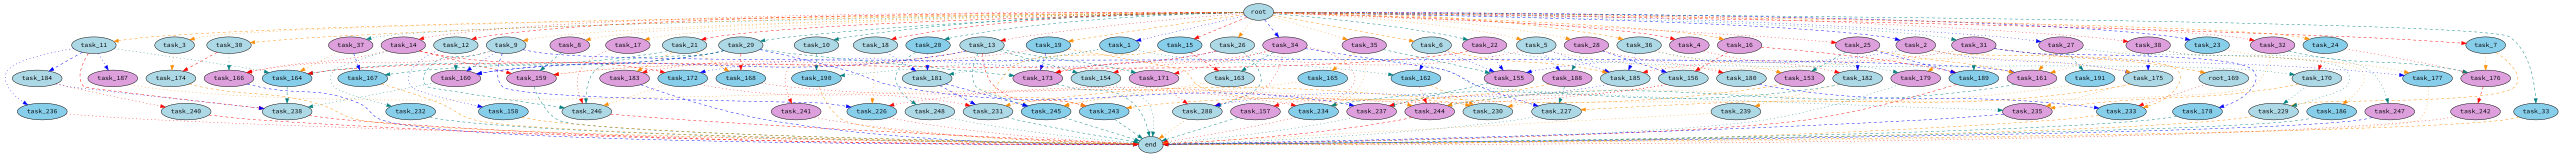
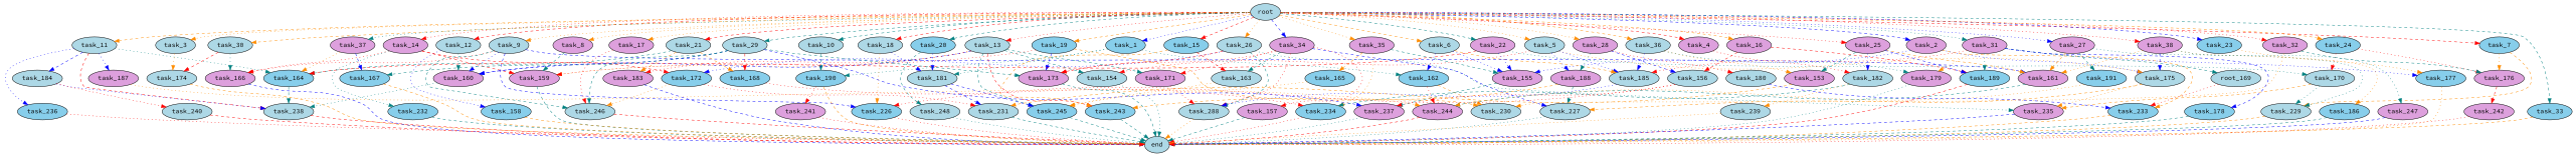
  digraph {
    fontname="Source Code Pro"
    node [fillcolor=lightblue fontname="Source Code Pro" style=filled]
    edge [color=darkorange fontname="Source Code Pro" style=dashed]
    task_1 [fillcolor=skyblue]
    root
    task_2 [fillcolor=plum]
    task_3
    task_4 [fillcolor=plum]
    task_5
    task_6
    task_7 [fillcolor=skyblue]
    task_8 [fillcolor=plum]
    task_9
    task_10
    task_11
    task_12
    task_13
    task_14 [fillcolor=plum]
    task_15 [fillcolor=skyblue]
    task_16 [fillcolor=plum]
    task_17 [fillcolor=plum]
    task_18
    task_19 [fillcolor=skyblue]
    task_20 [fillcolor=skyblue]
    task_21
    task_22 [fillcolor=plum]
    task_23 [fillcolor=skyblue]
    task_24 [fillcolor=skyblue]
    task_25 [fillcolor=plum]
    task_26
    task_27 [fillcolor=plum]
    task_28 [fillcolor=plum]
    task_29
    task_30
    task_31 [fillcolor=plum]
    task_32 [fillcolor=plum]
    task_33 [fillcolor=skyblue]
    task_34 [fillcolor=plum]
    task_35 [fillcolor=plum]
    task_36
    task_37 [fillcolor=plum]
    task_38 [fillcolor=plum]
    task_162 [fillcolor=skyblue]
    task_181
    task_190 [fillcolor=skyblue]
    task_155 [fillcolor=plum]
    task_175
    task_233 [fillcolor=skyblue]
    task_174
    task_182
    task_154
    task_185
    task_188 [fillcolor=plum]
    task_176 [fillcolor=plum]
    task_229
    task_159 [fillcolor=plum]
    task_160 [fillcolor=plum]
    task_161 [fillcolor=plum]
    task_166 [fillcolor=plum]
    task_226 [fillcolor=skyblue]
    task_246
    task_241 [fillcolor=plum]
    task_164 [fillcolor=skyblue]
    task_184
    task_187 [fillcolor=plum]
    task_236 [fillcolor=skyblue]
    task_238
    task_158 [fillcolor=skyblue]
    task_171 [fillcolor=plum]
    task_183 [fillcolor=plum]
    task_243 [fillcolor=skyblue]
    task_245 [fillcolor=skyblue]
    task_172 [fillcolor=skyblue]
    task_232 [fillcolor=skyblue]
    task_163
    task_156
    task_189 [fillcolor=skyblue]
    task_173 [fillcolor=plum]
    task_230
    task_248
    task_168 [fillcolor=skyblue]
    task_170
    task_177 [fillcolor=skyblue]
    task_153 [fillcolor=plum]
    n82 [label=task_288]
    task_235 [fillcolor=plum]
    task_191 [fillcolor=skyblue]
    task_180
    task_167 [fillcolor=skyblue]
    task_237 [fillcolor=plum]
    n88 [label=root_169]
    task_178 [fillcolor=skyblue]
    task_179 [fillcolor=plum]
    end
    task_157 [fillcolor=plum]
    task_227
    task_165 [fillcolor=skyblue]
    task_234 [fillcolor=skyblue]
    task_186 [fillcolor=skyblue]
    task_247 [fillcolor=plum]
    task_244 [fillcolor=plum]
    task_231
    task_239
    task_242 [fillcolor=plum]
    task_240
    task_1 -> task_162 [color=teal style=dotted]
    task_1 -> task_181 [color=teal style=dotted]
    task_1 -> task_190 [color=teal style=dotted]
    root -> task_1 [color=blue style=dotted]
    root -> task_2 [color=blue]
    root -> task_3 [style=dotted]
    root -> task_4 [color=red]
    root -> task_5 [style=dotted]
    root -> task_6
    root -> task_7 [color=red]
    root -> task_8 [style=dotted]
    root -> task_9 [style=dotted]
    root -> task_10 [color=teal]
    root -> task_11
    root -> task_12 [color=red]
    root -> task_13 [color=red style=dotted]
    root -> task_14 [color=red style=dotted]
    root -> task_15 [color=red]
    root -> task_16
    root -> task_17 [style=dotted]
    root -> task_18 [color=red]
    root -> task_19
    root -> task_20 [color=teal]
    root -> task_21 [color=red]
    root -> task_22 [color=teal]
    root -> task_23 [color=blue]
    root -> task_24
    root -> task_25 [color=red style=dotted]
    root -> task_26 [style=dotted]
    root -> task_27 [color=blue style=dotted]
    root -> task_28 [style=dotted]
    root -> task_29 [color=teal]
    root -> task_30
    root -> task_31 [color=teal style=dotted]
    root -> task_32 [color=red style=dotted]
    root -> task_33 [color=teal]
    root -> task_34 [color=blue]
    root -> task_35 [style=dotted]
    root -> task_36
    root -> task_37 [color=teal style=dotted]
    root -> task_38 [color=red style=dotted]
    task_2 -> task_155 [color=blue style=dotted]
    task_2 -> task_175 [color=blue style=dotted]
    task_2 -> task_233
    task_3 -> task_174 [style=dotted]
    task_4 -> task_182 [color=red style=dotted]
    task_5 -> task_175 [style=dotted]
    task_5 -> task_154 [color=red style=dotted]
    task_5 -> task_185 [color=blue style=dotted]
    task_5 -> task_188 [color=blue style=dotted]
    task_6 -> task_162 [color=blue style=dotted]
    task_6 -> task_155 [color=blue style=dotted]
    task_6 -> task_185
    task_7 -> task_176 [style=dotted]
    task_7 -> task_229
    task_8 -> task_159 [color=teal]
    task_9 -> task_160 [color=blue style=dotted]
    task_9 -> task_161 [color=blue]
    task_9 -> task_166 [color=red style=dotted]
    task_9 -> task_226 [color=blue]
    task_9 -> task_246 [color=teal]
    task_10 -> task_190 [color=teal]
-   task_10 -> task_241 [color=red style=dotted]
+   task_190 -> task_241 [color=red style=dotted]
    task_11 -> task_164 [color=teal style=dotted]
    task_11 -> task_184 [color=blue]
    task_11 -> task_187 [color=blue style=dotted]
    task_11 -> task_236 [color=blue style=dotted]
    task_11 -> task_238 [color=red]
    task_12 -> task_160 [color=teal style=dotted]
    task_12 -> task_158 [color=blue style=dotted]
    task_13 -> task_154 [color=teal]
    task_13 -> task_159 [style=dotted]
    task_13 -> task_160 [color=blue]
    task_13 -> task_171 [color=teal]
    task_13 -> task_183 [color=red style=dotted]
    task_13 -> task_243 [color=red]
    task_13 -> task_245 [color=teal]
    task_14 -> task_159 [color=red]
    task_14 -> task_166 [color=red style=dotted]
    task_14 -> task_172 [color=red]
    task_14 -> task_232 [color=teal style=dotted]
    task_15 -> task_243
    task_15 -> task_163 [color=red]
    task_16 -> task_156 [color=red]
    task_16 -> task_189 [color=red]
    task_17 -> task_246 [color=red style=dotted]
    task_18 -> task_181 [color=blue style=dotted]
    task_18 -> task_226 [style=dotted]
    task_19 -> task_159 [color=red style=dotted]
    task_19 -> task_173 [color=blue]
    task_19 -> task_230
    task_20 -> task_181 [color=blue style=dotted]
    task_20 -> task_248 [color=teal]
    task_21 -> task_164 [color=teal]
    task_21 -> task_183
    task_21 -> task_168
    task_22 -> task_155 [color=blue style=dotted]
    task_22 -> task_164 [color=red]
    task_22 -> task_170 [color=teal style=dotted]
    task_23 -> task_177 [style=dotted]
    task_24 -> task_176 [color=red style=dotted]
    task_24 -> task_170 [color=red style=dotted]
    task_25 -> task_182 [color=blue style=dotted]
    task_25 -> task_161
    task_25 -> task_189 [color=blue]
    task_25 -> task_153 [color=teal]
    task_26 -> task_172 [color=blue style=dotted]
    task_26 -> task_173 [color=red]
    task_26 -> n82 [color=teal]
    task_26 -> task_235 [color=teal style=dotted]
    task_27 -> task_229 [color=teal style=dotted]
    task_27 -> task_161
    task_27 -> task_191 [color=teal]
    task_28 -> task_188 [color=teal style=dotted]
    task_28 -> task_156 [color=blue]
    task_28 -> task_180 [color=red style=dotted]
    task_29 -> task_160 [color=blue]
    task_29 -> task_246 [color=teal]
    task_29 -> task_173 [color=teal]
    task_29 -> task_168 [color=red]
    task_29 -> task_167 [color=teal]
    task_29 -> task_237 [color=blue]
    task_30 -> task_174 [color=red]
    task_30 -> task_166 [color=teal style=dotted]
    task_31 -> task_185 [color=red style=dotted]
    task_31 -> task_189 [color=teal style=dotted]
    task_31 -> task_177 [color=blue style=dotted]
-   task_31 -> n88
+   task_31 -> n88 [color=teal]
    task_31 -> task_178 [color=blue]
    task_31 -> task_179 [style=dotted]
    task_32 -> task_176 [color=teal]
    task_32 -> task_230 [style=dotted]
    task_33 -> end
    task_34 -> task_171 [color=red style=dotted]
    task_34 -> task_163 [color=teal]
    task_34 -> task_173 [color=red style=dotted]
    task_34 -> n82 [color=red style=dotted]
    task_34 -> task_157 [color=red style=dotted]
    task_34 -> task_227 [color=blue]
    task_35 -> task_155 [color=teal]
    task_35 -> task_165
    task_35 -> task_234 [style=dotted]
    task_36 -> task_185 [color=blue style=dotted]
    task_36 -> task_153 [style=dotted]
    task_36 -> task_179 [color=teal style=dotted]
    task_37 -> task_164 [style=dotted]
    task_37 -> task_167 [color=blue]
    task_38 -> task_175 [color=blue]
    task_38 -> task_161 [style=dotted]
    task_38 -> task_186 [style=dotted]
    task_38 -> task_247 [color=teal style=dotted]
    task_162 -> task_230
    task_162 -> task_244 [color=red style=dotted]
    task_181 -> task_245 [color=blue]
    task_181 -> task_231 [color=blue]
    task_190 -> end
    task_155 -> task_237 [color=teal]
    task_175 -> task_235 [style=dotted]
    task_175 -> task_227
    task_233 -> end
    task_174 -> end
    task_182 -> task_234 [color=teal]
    task_182 -> task_239 [style=dotted]
    task_154 -> end [color=teal style=dotted]
    task_185 -> n82 [color=blue style=dotted]
    task_188 -> task_243
    task_188 -> task_227 [color=teal]
    task_176 -> task_242 [color=red]
    task_229 -> end
    task_159 -> end [color=teal]
    task_160 -> task_238 [color=teal style=dotted]
    task_161 -> task_244 [color=teal]
    task_166 -> end [color=blue]
    task_226 -> end [color=red style=dotted]
    task_246 -> end [color=red]
    task_241 -> end [color=red style=dotted]
    task_164 -> task_238 [color=teal]
    task_184 -> task_238 [color=blue style=dotted]
    task_184 -> task_240 [color=red style=dotted]
    task_187 -> task_244 [style=dotted]
    task_236 -> end [color=red style=dotted]
    task_238 -> end [color=red]
    task_158 -> end
    task_171 -> n82 [color=red style=dotted]
    task_183 -> end [color=blue]
    task_243 -> end [color=teal]
    task_245 -> end [color=teal]
    task_172 -> task_246 [style=dotted]
    task_172 -> task_231 [color=red style=dotted]
    task_232 -> end [color=teal]
    task_163 -> task_245 [style=dotted]
    task_156 -> task_226 [color=red style=dotted]
    task_156 -> task_237 [color=red style=dotted]
    task_189 -> end [color=red]
    task_173 -> end [color=teal]
    task_248 -> end [color=teal style=dotted]
    task_168 -> task_234 [color=red style=dotted]
    task_170 -> task_229 [color=teal style=dotted]
    task_170 -> task_235
    task_177 -> end [style=dotted]
    task_153 -> task_231
    n82 -> end [style=dotted]
    task_235 -> end [color=blue]
    task_191 -> task_244 [style=dotted]
    task_180 -> task_233 [color=blue]
    task_167 -> end
    task_237 -> end [color=teal style=dotted]
    n88 -> task_233 [color=red style=dotted]
    task_178 -> end [color=teal]
    task_179 -> end [color=teal style=dotted]
    task_157 -> end [color=teal]
    task_227 -> end [color=teal style=dotted]
    task_165 -> task_245 [style=dotted]
    task_234 -> end [color=red style=dotted]
    task_186 -> end [color=teal]
    task_247 -> end [color=blue]
    task_244 -> end [color=red]
    task_231 -> end [color=teal]
    task_239 -> end [style=dotted]
    task_242 -> end [color=red style=dotted]
    task_240 -> end [color=red]
  }
